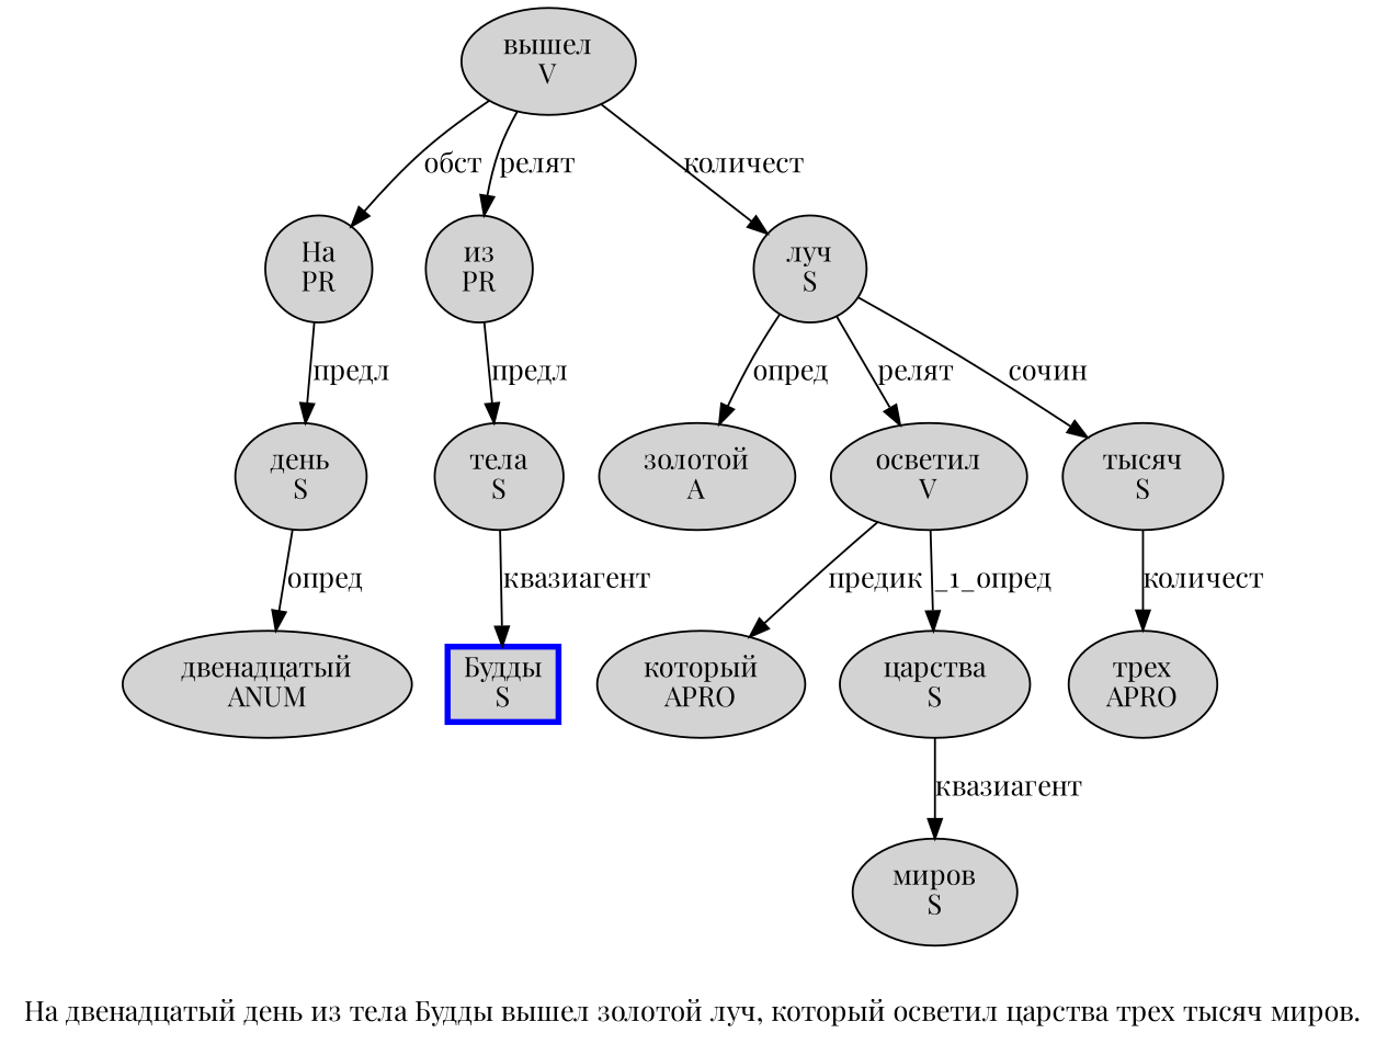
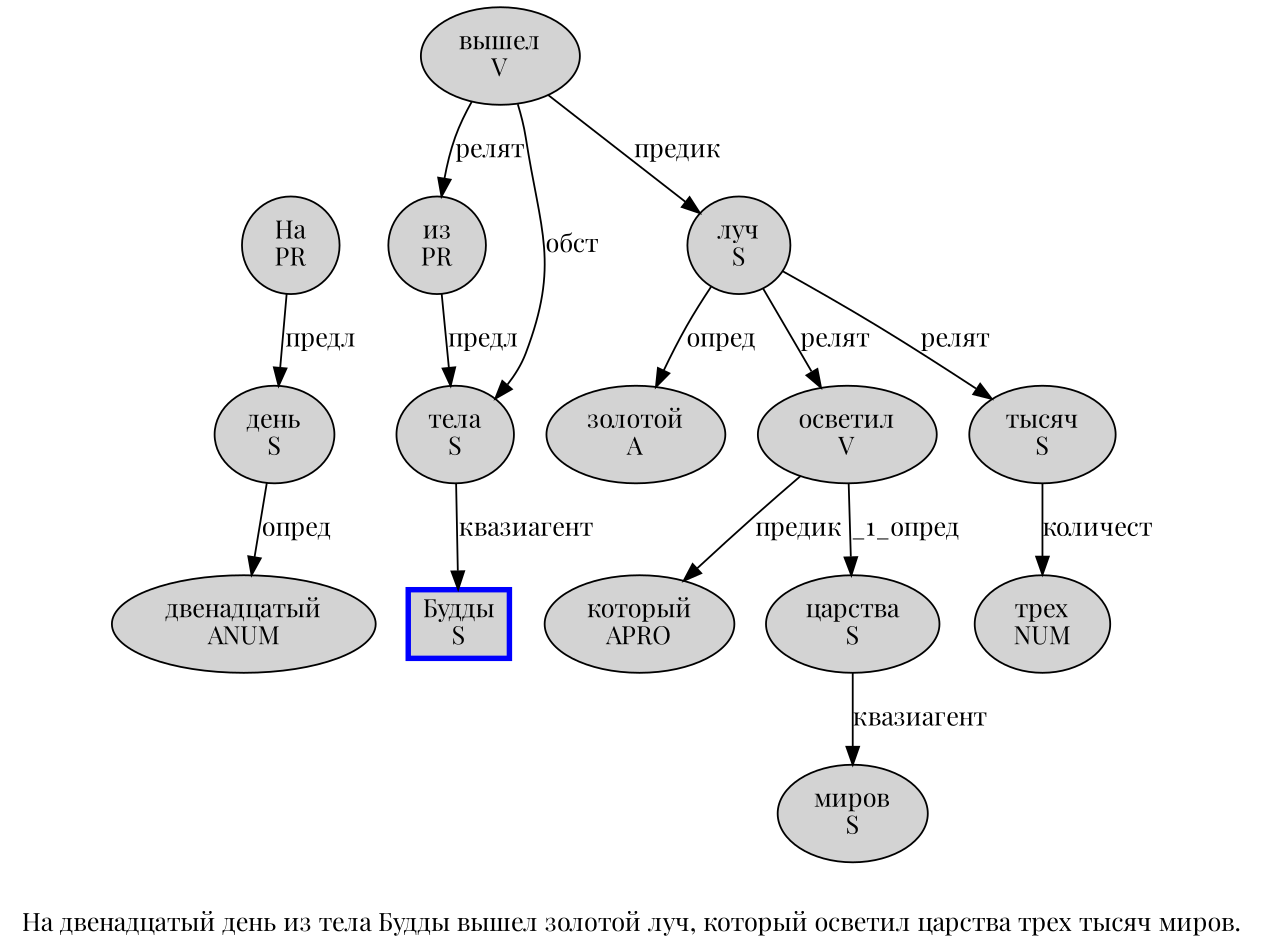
  digraph {
    fontname="Playfair Display"
    label="На двенадцатый день из тела Будды вышел золотой луч, который осветил царства трех тысяч миров."
    node [fillcolor=lightgray fontname="Playfair Display" penwidth=1 shape=ellipse style=filled]
    edge [fontname="Playfair Display"]
    n1 [label="На\nPR"]
    n2 [label="день\nS"]
    n3 [label="двенадцатый\nANUM"]
    n4 [label="из\nPR"]
    n5 [label="тела\nS"]
    n6 [color=blue label="Будды\nS" penwidth=3 shape=box]
    n7 [label="вышел\nV"]
    n8 [label="луч\nS"]
    n9 [label="золотой\nA"]
    n10 [label="осветил\nV"]
    n11 [label="тысяч\nS"]
    n12 [label="который\nAPRO"]
    n13 [label="царства\nS"]
-   n14 [label="трех\nAPRO"]
+   n14 [label="трех\nNUM"]
    n15 [label="миров\nS"]
    n1 -> n2 [label="предл"]
    n2 -> n3 [label="опред"]
    n4 -> n5 [label="предл"]
    n5 -> n6 [label="квазиагент"]
-   n7 -> n1 [label="обст"]
+   n7 -> n5 [label="обст"]
    n7 -> n4 [label="релят"]
-   n7 -> n8 [label="количест"]
+   n7 -> n8 [label="предик"]
    n8 -> n9 [label="опред"]
    n8 -> n10 [label="релят"]
-   n8 -> n11 [label="сочин"]
+   n8 -> n11 [label="релят"]
    n10 -> n12 [label="предик"]
    n10 -> n13 [label="_1_опред"]
    n11 -> n14 [label="количест"]
    n13 -> n15 [label="квазиагент"]
  }
